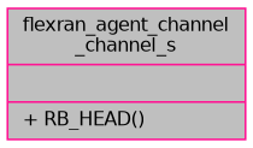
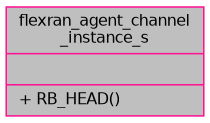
  digraph {
-   n1 [color=deeppink fillcolor=grey75 fontcolor=black fontname=Helvetica fontsize=10 height=0.2 label="{flexran_agent_channel\l_channel_s\n||+ RB_HEAD()\l}" shape=record style=filled width=0.4]
+   n1 [color=deeppink fillcolor=grey75 fontcolor=black fontname=Helvetica fontsize=10 height=0.2 label="{flexran_agent_channel\l_instance_s\n||+ RB_HEAD()\l}" shape=record style=filled width=0.4]
  }
